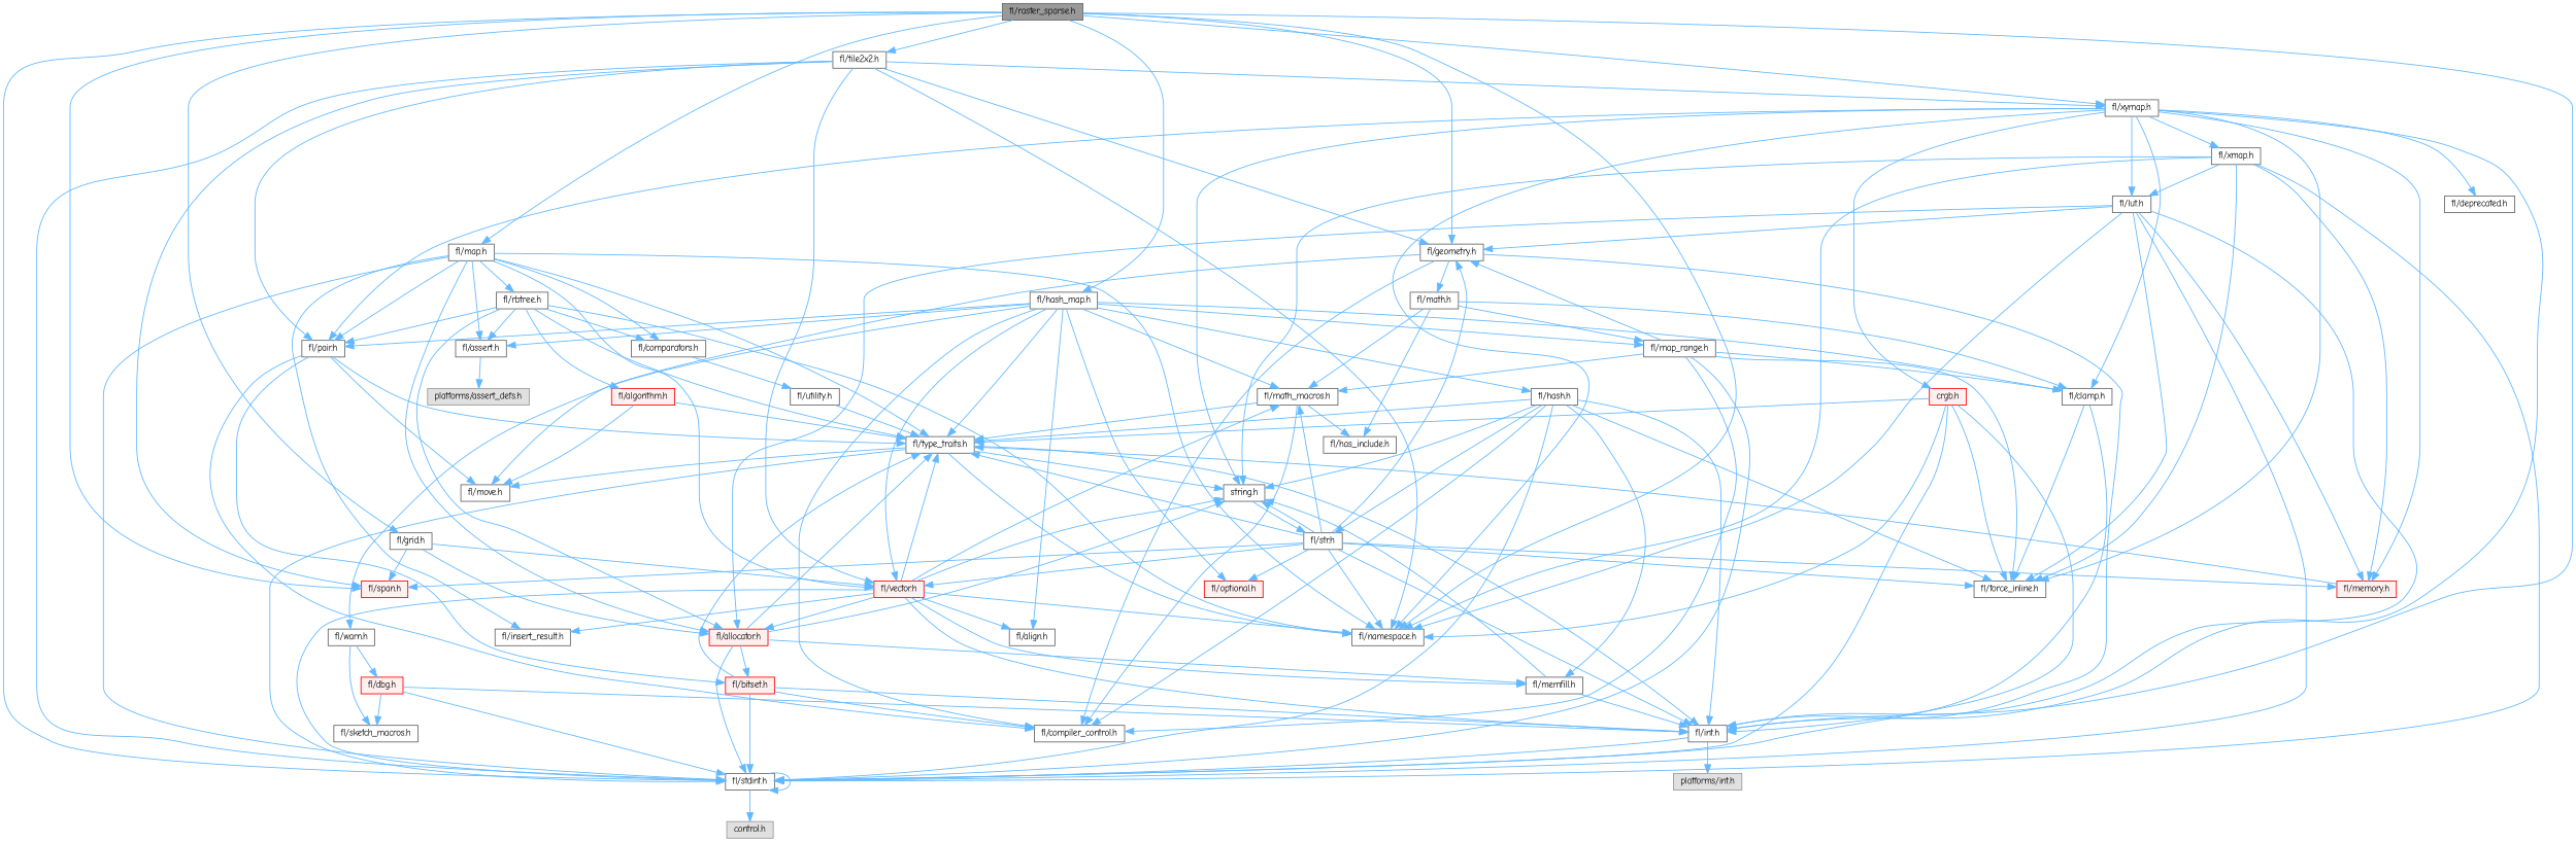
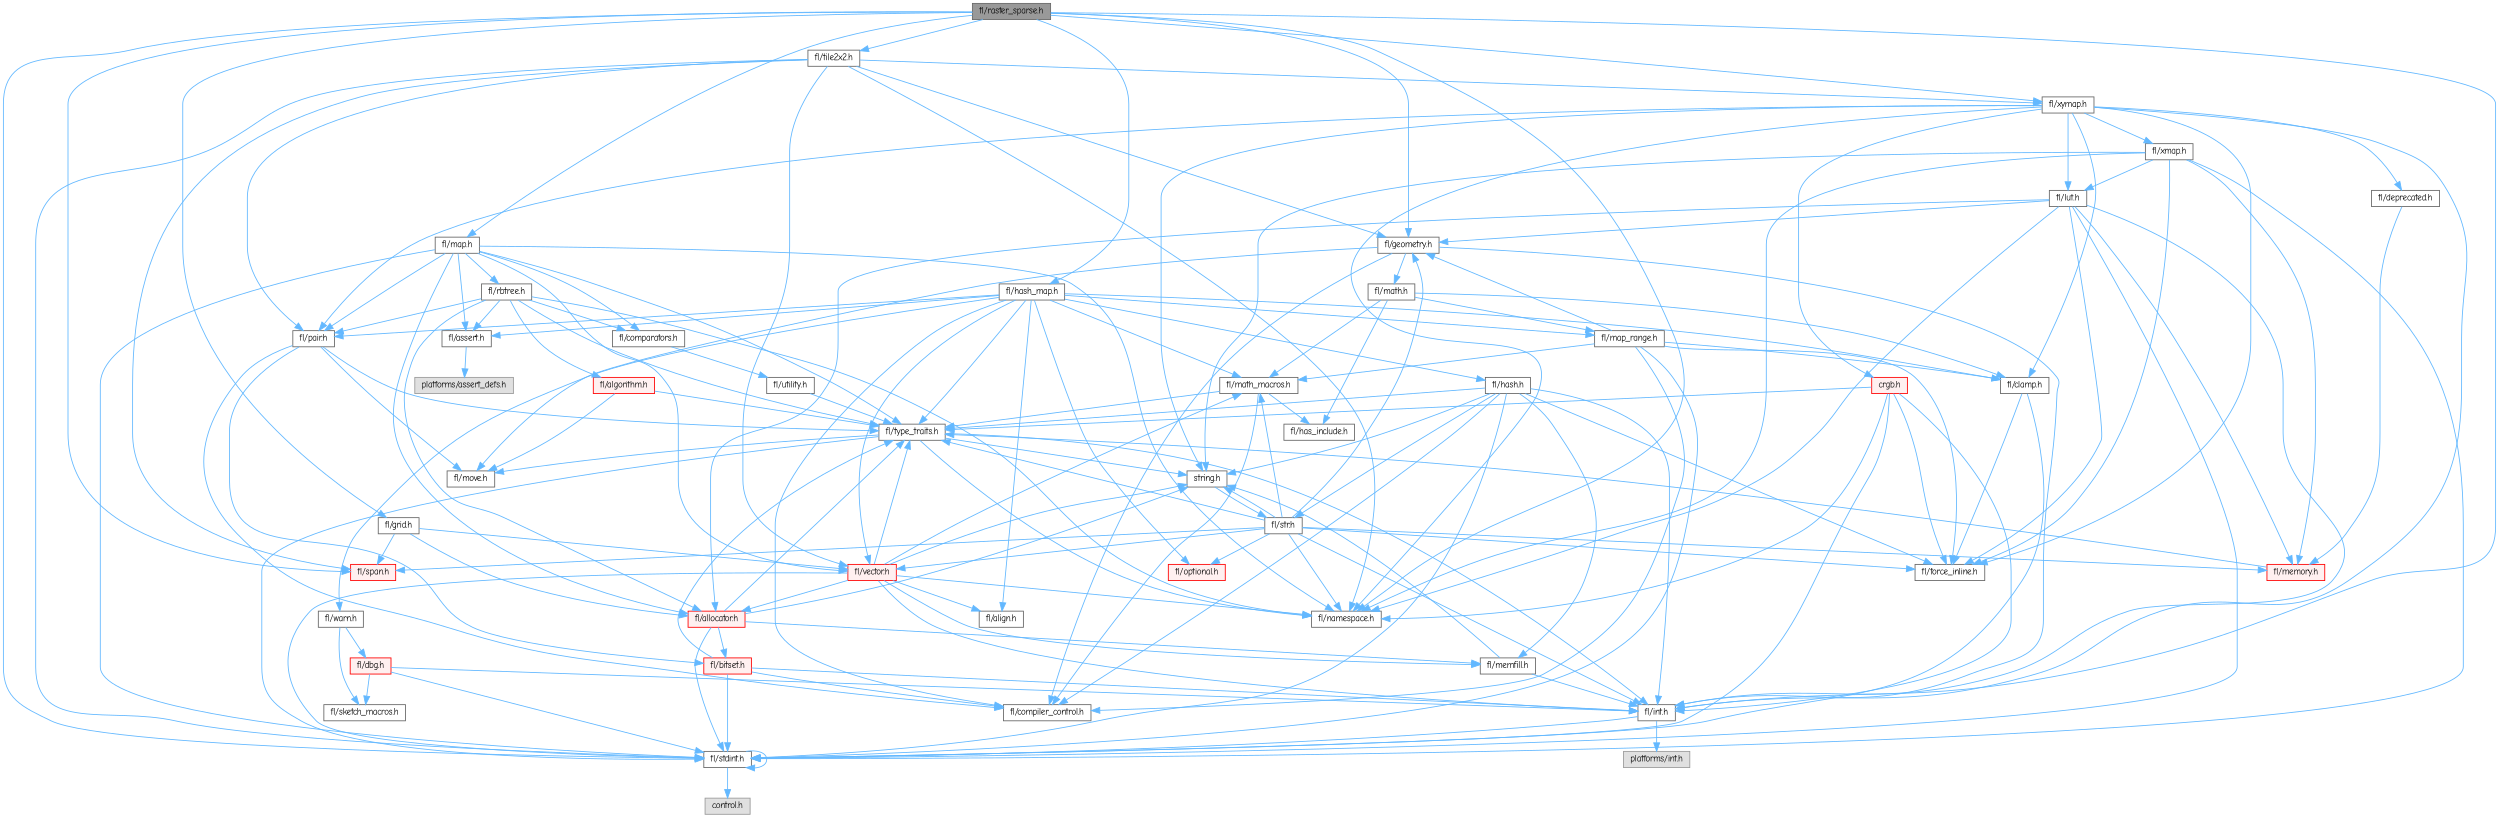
  digraph {
    fontname="Comic Neue"
    node [color=grey40 fillcolor=white fontname="Comic Neue" fontsize=10 shape=box style=filled]
    edge [color=steelblue1 fontname="Comic Neue" fontsize=10 labelfontname=Helvetica labelfontsize=10 style=solid]
    n1 [color=gray40 fillcolor=grey60 fontcolor=black height=0.2 label="fl/raster_sparse.h" width=0.4]
    n2 [height=0.2 label="fl/stdint.h" width=0.4]
    n3 [height=0.2 label="fl/int.h" width=0.4]
    n4 [height=0.2 label="fl/geometry.h" width=0.4]
    n5 [height=0.2 label="fl/namespace.h" width=0.4]
    n6 [color=red fillcolor="#FFF0F0" height=0.2 label="fl/span.h" width=0.4]
    n7 [height=0.2 label="fl/grid.h" width=0.4]
    n8 [height=0.2 label="fl/hash_map.h" width=0.4]
    n9 [height=0.2 label="fl/map.h" width=0.4]
    n10 [height=0.2 label="fl/tile2x2.h" width=0.4]
    n11 [height=0.2 label="fl/xymap.h" width=0.4]
    n12 [color=grey60 fillcolor="#E0E0E0" height=0.2 label="control.h" width=0.4]
    n13 [color=grey60 fillcolor="#E0E0E0" height=0.2 label="platforms/int.h" width=0.4]
    n14 [height=0.2 label="fl/math.h" width=0.4]
    n15 [height=0.2 label="fl/compiler_control.h" width=0.4]
    n16 [height=0.2 label="fl/move.h" width=0.4]
    n17 [color=red fillcolor="#FFF0F0" height=0.2 label="fl/vector.h" width=0.4]
    n18 [color=red fillcolor="#FFF0F0" height=0.2 label="fl/allocator.h" width=0.4]
    n19 [height=0.2 label="fl/clamp.h" width=0.4]
    n20 [height=0.2 label="fl/map_range.h" width=0.4]
    n21 [height=0.2 label="fl/math_macros.h" width=0.4]
    n22 [height=0.2 label="fl/type_traits.h" width=0.4]
    n23 [color=red fillcolor="#FFF0F0" height=0.2 label="fl/optional.h" width=0.4]
    n24 [height=0.2 label="fl/align.h" width=0.4]
    n25 [height=0.2 label="fl/assert.h" width=0.4]
    n26 [height=0.2 label="fl/hash.h" width=0.4]
    n27 [height=0.2 label="fl/pair.h" width=0.4]
    n28 [height=0.2 label="fl/warn.h" width=0.4]
-   n29 [height=0.2 label="fl/insert_result.h" width=0.4]
    n30 [height=0.2 label="fl/comparators.h" width=0.4]
    n31 [height=0.2 label="fl/rbtree.h" width=0.4]
    n32 [height=0.2 label="fl/force_inline.h" width=0.4]
    n33 [height=0.2 label="string.h" width=0.4]
    n34 [color=red fillcolor="#FFF0F0" height=0.2 label="fl/memory.h" width=0.4]
    n35 [color=red fillcolor="#FFF0F0" height=0.2 label="crgb.h" width=0.4]
    n36 [height=0.2 label="fl/lut.h" width=0.4]
    n37 [height=0.2 label="fl/deprecated.h" width=0.4]
    n38 [height=0.2 label="fl/xmap.h" width=0.4]
    n39 [height=0.2 label="fl/has_include.h" width=0.4]
    n40 [height=0.2 label="fl/str.h" width=0.4]
    n41 [height=0.2 label="fl/memfill.h" width=0.4]
    n42 [color=red fillcolor="#FFF0F0" height=0.2 label="fl/bitset.h" width=0.4]
    n43 [color=grey60 fillcolor="#E0E0E0" height=0.2 label="platforms/assert_defs.h" width=0.4]
    n44 [color=red fillcolor="#FFF0F0" height=0.2 label="fl/dbg.h" width=0.4]
    n45 [height=0.2 label="fl/sketch_macros.h" width=0.4]
    n46 [height=0.2 label="fl/utility.h" width=0.4]
    n47 [color=red fillcolor="#FFF0F0" height=0.2 label="fl/algorithm.h" width=0.4]
    n1 -> n2
    n1 -> n3
    n1 -> n4
    n1 -> n5
    n1 -> n6
    n1 -> n7
    n1 -> n8
    n1 -> n9
    n1 -> n10
    n1 -> n11
    n2 -> n2
    n2 -> n12
    n3 -> n2
    n3 -> n13
    n4 -> n3
    n4 -> n14
    n4 -> n15
    n4 -> n16
    n7 -> n6
    n7 -> n17
    n7 -> n18
    n8 -> n15
    n8 -> n17
    n8 -> n19
    n8 -> n20
    n8 -> n21
    n8 -> n22
    n8 -> n23
    n8 -> n24
    n8 -> n25
    n8 -> n26
    n8 -> n27
    n8 -> n28
    n9 -> n2
    n9 -> n5
    n9 -> n17
    n9 -> n18
    n9 -> n22
    n9 -> n25
    n9 -> n27
-   n9 -> n29
    n9 -> n30
    n9 -> n31
    n10 -> n2
    n10 -> n4
    n10 -> n5
    n10 -> n6
    n10 -> n11
    n10 -> n17
    n10 -> n27
    n11 -> n3
    n11 -> n5
    n11 -> n19
    n11 -> n27
    n11 -> n32
    n11 -> n33
-   n11 -> n34
+   n37 -> n34
    n11 -> n35
    n11 -> n36
    n11 -> n37
    n11 -> n38
    n14 -> n19
    n14 -> n20
    n14 -> n21
    n14 -> n39
    n17 -> n2
    n17 -> n3
    n17 -> n5
    n17 -> n18
    n17 -> n21
    n17 -> n22
    n17 -> n24
-   n17 -> n29
    n17 -> n33
    n17 -> n41
    n18 -> n2
    n18 -> n22
    n18 -> n33
    n18 -> n41
    n18 -> n42
    n19 -> n2
    n19 -> n32
    n20 -> n2
    n20 -> n4
    n20 -> n15
    n20 -> n19
    n20 -> n21
    n20 -> n32
    n21 -> n15
    n21 -> n22
    n21 -> n39
    n22 -> n2
    n22 -> n3
    n22 -> n5
    n22 -> n16
    n22 -> n33
    n25 -> n43
    n26 -> n2
    n26 -> n3
    n26 -> n15
    n26 -> n22
    n26 -> n32
    n26 -> n33
    n26 -> n40
    n26 -> n41
    n27 -> n15
    n27 -> n16
    n27 -> n22
    n27 -> n42
    n28 -> n44
    n28 -> n45
    n30 -> n46
    n31 -> n5
    n31 -> n18
    n31 -> n22
    n31 -> n25
    n31 -> n27
    n31 -> n30
    n31 -> n47
    n33 -> n40
    n34 -> n22
    n35 -> n2
    n35 -> n3
    n35 -> n5
    n35 -> n22
    n35 -> n32
    n36 -> n2
    n36 -> n3
    n36 -> n4
    n36 -> n5
    n36 -> n18
    n36 -> n32
    n36 -> n34
    n38 -> n2
    n38 -> n5
    n38 -> n32
    n38 -> n33
    n38 -> n34
    n38 -> n36
    n40 -> n3
    n40 -> n4
    n40 -> n5
    n40 -> n6
    n40 -> n17
    n40 -> n21
    n40 -> n22
    n40 -> n23
    n40 -> n32
    n40 -> n33
    n40 -> n34
    n41 -> n3
    n41 -> n33
    n42 -> n2
    n42 -> n3
    n42 -> n15
    n42 -> n22
    n44 -> n2
    n44 -> n3
    n44 -> n45
    n46 -> n22
    n47 -> n16
    n47 -> n22
  }
